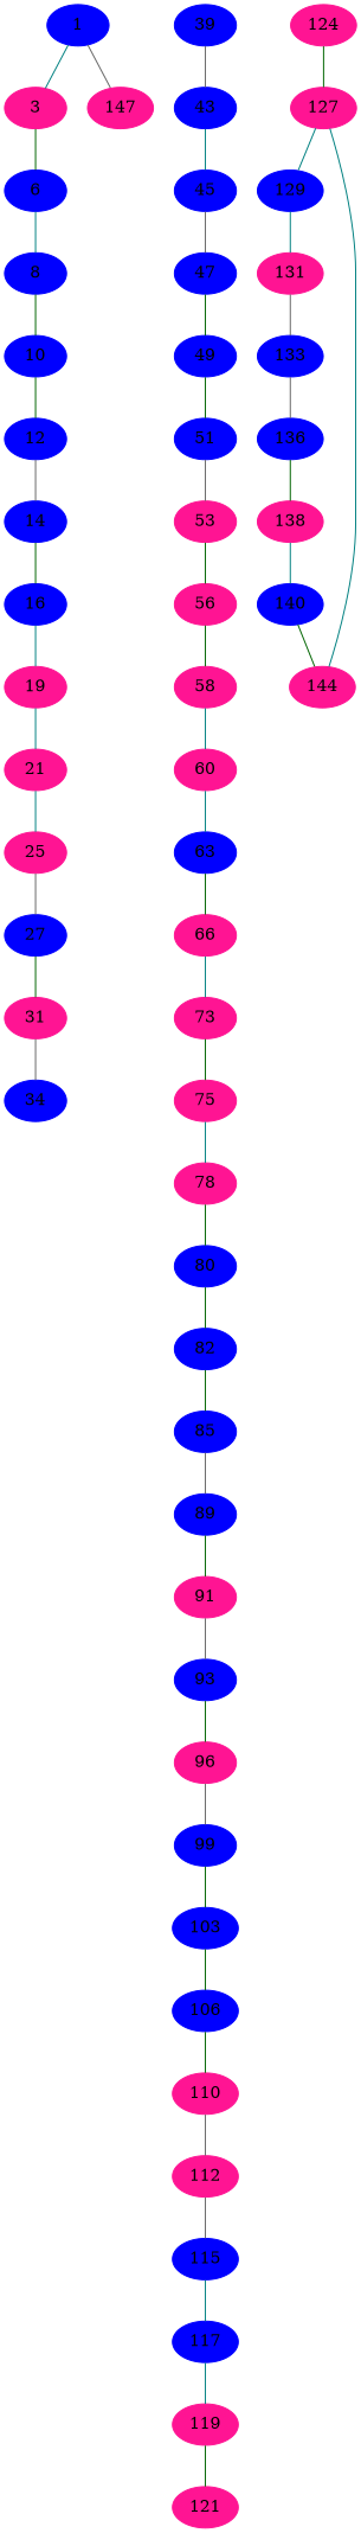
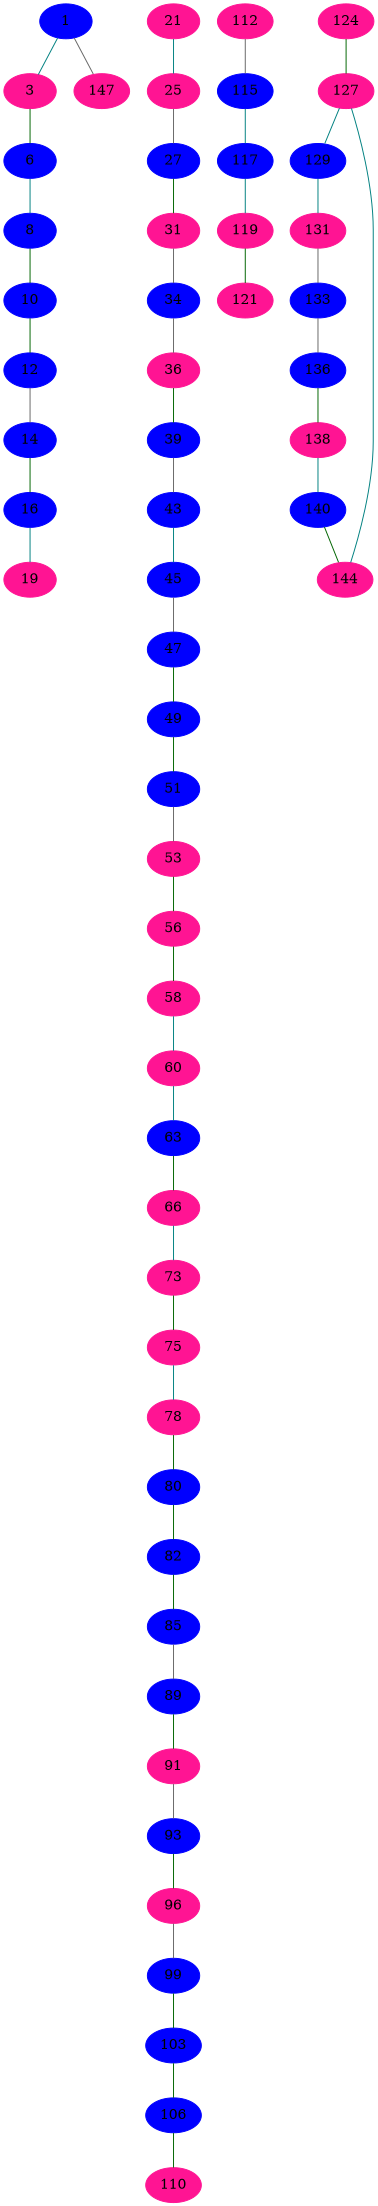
  graph {
    node [color=blue style=filled]
    edge [color=darkgreen]
    1 [super="+2+149"]
    3 [color=deeppink super="+4"]
    147 [color=deeppink super="+148"]
    6 [super="+7"]
    8 [super="+9"]
    10 [super="+11"]
    12 [super="+13"]
    14 [super="+15"]
    16 [super="+17"]
    19 [color=deeppink super="+20"]
    21 [color=deeppink super="+22"]
    25 [color=deeppink super="+26"]
    27 [super="+28"]
    31 [color=deeppink super="+32"]
    34 [super="+35"]
+   36 [color=deeppink super="+37"]
    39 [super="+40"]
    43 [super="+44"]
    45 [super="+46"]
    47 [super="+48"]
    49 [super="+50"]
    51 [super="+52"]
    53 [color=deeppink super="+54"]
    56 [color=deeppink super="+57"]
    58 [color=deeppink super="+59"]
    60 [color=deeppink super="+61"]
    63 [super="+64"]
    66 [color=deeppink super="+67"]
    73 [color=deeppink super="+74"]
    75 [color=deeppink super="+76"]
    78 [color=deeppink super="+79"]
    80 [super="+81"]
    82 [super="+83"]
    85 [super="+86"]
    89 [super="+90"]
    91 [color=deeppink super="+92"]
    93 [super="+94"]
    96 [color=deeppink super="+97"]
    99 [super="+100"]
    103 [super="+104"]
    106 [super="+107"]
    110 [color=deeppink super="+111"]
    112 [color=deeppink super="+113"]
    115 [super="+116"]
    117 [super="+118"]
    119 [color=deeppink super="+120"]
    121 [color=deeppink super="+122"]
    124 [color=deeppink super="+125"]
    127 [color=deeppink super="+128"]
    129 [super="+130"]
    131 [color=deeppink super="+132"]
    133 [super="+134"]
    136 [super="+137"]
    138 [color=deeppink super="+139"]
    140 [super="+141"]
    144 [color=deeppink super="+145"]
    1 -- 3 [color=teal]
    1 -- 147 [color=gray40]
    3 -- 6
    6 -- 8 [color=teal]
    8 -- 10
    10 -- 12
    12 -- 14 [color=gray40]
    14 -- 16
    16 -- 19 [color=teal]
-   19 -- 21 [color=teal]
    21 -- 25 [color=teal]
    25 -- 27 [color=gray40]
    27 -- 31
    31 -- 34 [color=gray40]
+   34 -- 36 [color=gray40]
+   36 -- 39
    39 -- 43 [color=gray40]
    43 -- 45 [color=teal]
    45 -- 47 [color=gray40]
    47 -- 49
    49 -- 51
    51 -- 53 [color=gray40]
    53 -- 56
    56 -- 58
    58 -- 60 [color=teal]
    60 -- 63 [color=teal]
    63 -- 66
    66 -- 73 [color=teal]
    73 -- 75
    75 -- 78 [color=teal]
    78 -- 80
    80 -- 82
    82 -- 85
    85 -- 89 [color=gray40]
    89 -- 91
    91 -- 93 [color=gray40]
    93 -- 96
    96 -- 99 [color=gray40]
    99 -- 103
    103 -- 106
    106 -- 110
-   110 -- 112 [color=gray40]
    112 -- 115 [color=gray40]
    115 -- 117 [color=teal]
    117 -- 119 [color=teal]
    119 -- 121
    124 -- 127
    127 -- 129 [color=teal]
    129 -- 131 [color=teal]
    131 -- 133 [color=gray40]
    133 -- 136 [color=gray40]
    136 -- 138
    138 -- 140 [color=teal]
    140 -- 144
    144 -- 127 [color=teal]
  }
